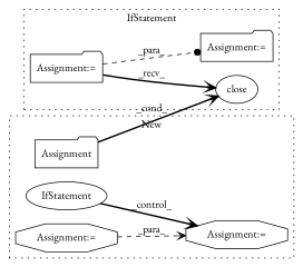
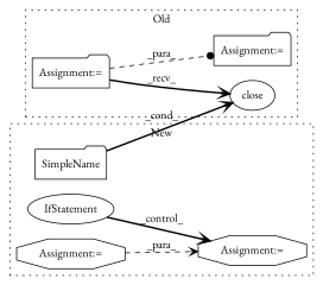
  digraph {
    fontname="EB Garamond"
    rankdir=LR
    node [a=7 fontname="EB Garamond" l=1 shape=folder]
    edge [arrowhead=vee fontname="EB Garamond" style=bold]
    n1 [a=32 l=7 label=close s=3152 shape=ellipse]
    n2 [label="Assignment:=" s=2302]
    n3 [label="Assignment:=" s=2582]
    n4 [a=25 l="4,2" label=IfStatement s="2545,2563" shape=ellipse]
    n5 [l="80,2" label="Assignment:=" s="2770,2882" shape=octagon]
-   n6 [a=42 label=Assignment l=""]
+   n6 [a=42 label=SimpleName l=""]
    n7 [label="Assignment:=" s=2182 shape=octagon]
    subgraph cluster_1 {
-     label=IfStatement
+     label=Old
      style=dotted
      n1
      n2
      n3
    }
    subgraph cluster_2 {
      label=New
      style=dotted
      n4
      n5
      n6
      n7
    }
    n2 -> n1 [label=_recv_]
    n2 -> n3 [arrowhead=dot label=_para_ style=dashed]
    n4 -> n5 [label=_control_]
    n6 -> n1 [label=_cond_]
    n7 -> n5 [label=_para_ style=dashed]
  }
